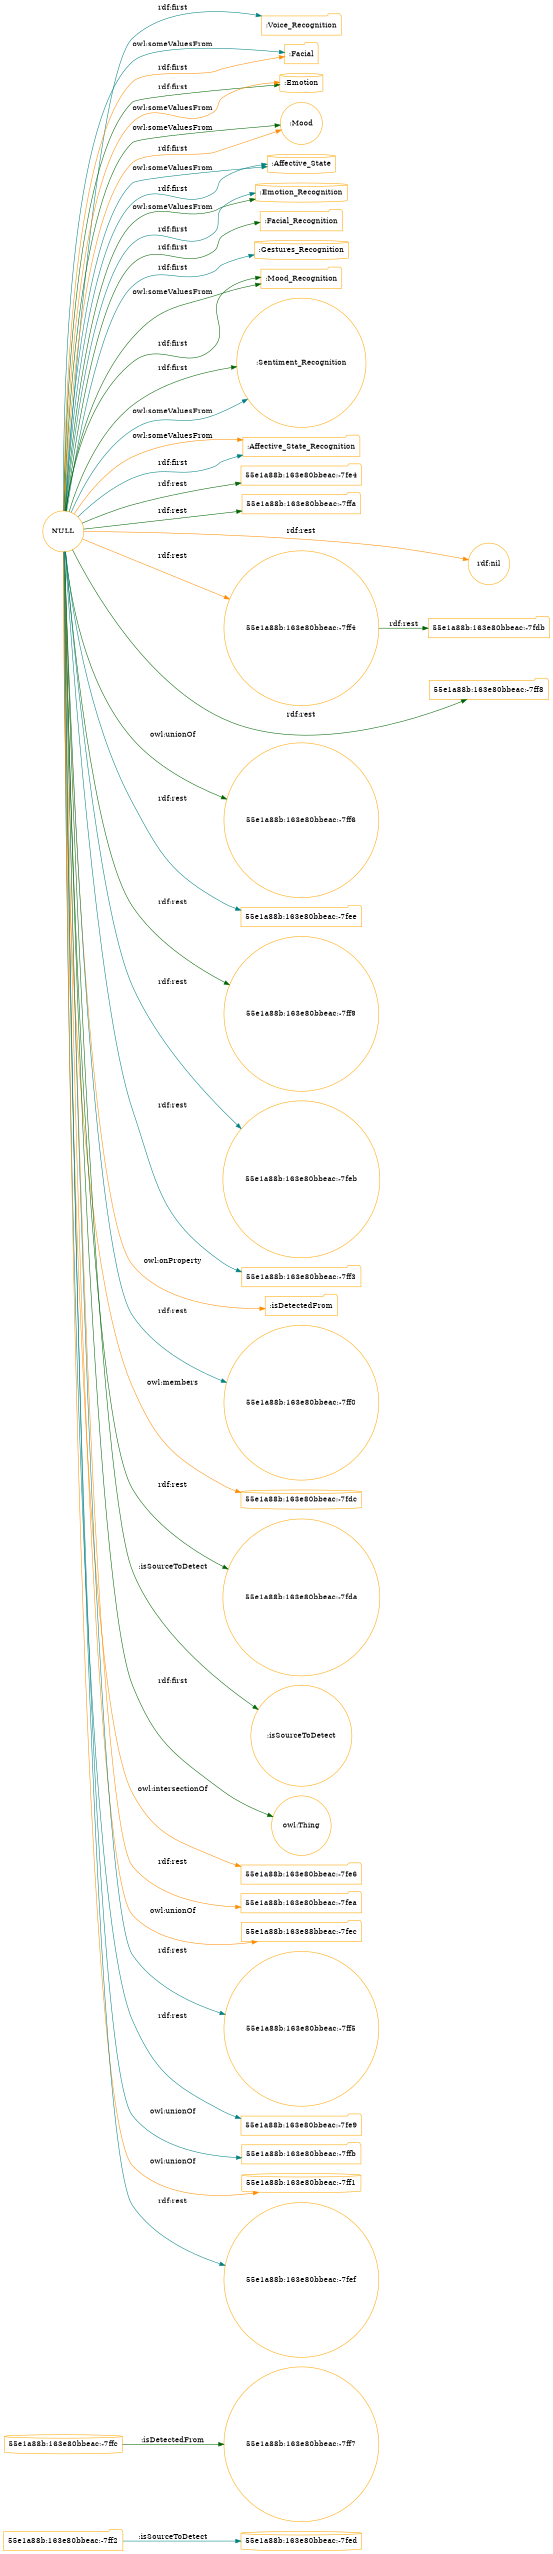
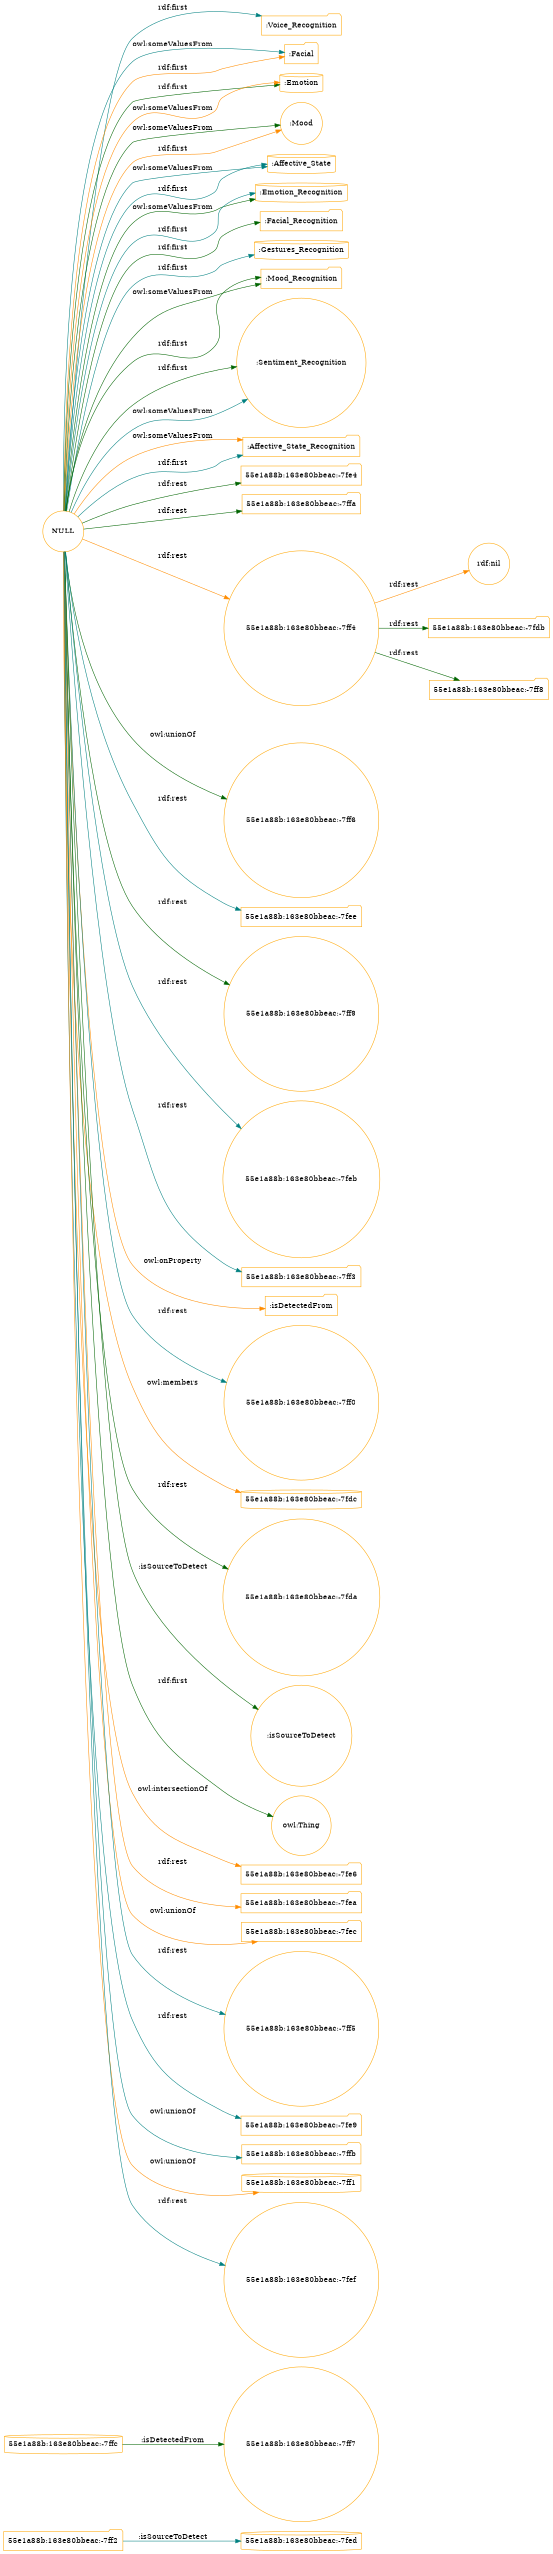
  digraph {
    rankdir=LR
    node [color=orange shape=folder]
    edge [color=teal]
    "55e1a88b:163e80bbeac:-7fed" [shape=cylinder]
    "55e1a88b:163e80bbeac:-7ff2"
    "55e1a88b:163e80bbeac:-7ffc" [shape=cylinder]
    "55e1a88b:163e80bbeac:-7ff7" [shape=circle]
    NULL [shape=circle]
    ":Voice_Recognition"
    n7 [label=":Facial"]
    ":Emotion" [shape=cylinder]
    ":Mood" [shape=circle]
    ":Affective_State" [shape=cylinder]
    ":Emotion_Recognition" [shape=cylinder]
    ":Facial_Recognition"
    ":Gestures_Recognition" [shape=cylinder]
    ":Mood_Recognition"
    ":Sentiment_Recognition" [shape=circle]
    ":Affective_State_Recognition"
    "55e1a88b:163e80bbeac:-7fe4"
    "55e1a88b:163e80bbeac:-7ffa"
    "55e1a88b:163e80bbeac:-7ff4" [shape=circle]
    "55e1a88b:163e80bbeac:-7ff6" [shape=circle]
    "55e1a88b:163e80bbeac:-7fee"
    "55e1a88b:163e80bbeac:-7ff9" [shape=circle]
    "55e1a88b:163e80bbeac:-7feb" [shape=circle]
    "55e1a88b:163e80bbeac:-7ff3"
    "rdf:nil" [shape=circle]
    ":isDetectedFrom"
    "55e1a88b:163e80bbeac:-7ff0" [shape=circle]
    "55e1a88b:163e80bbeac:-7fdc" [shape=cylinder]
    "55e1a88b:163e80bbeac:-7fda" [shape=circle]
    ":isSourceToDetect" [shape=circle]
    "owl:Thing" [shape=circle]
    "55e1a88b:163e80bbeac:-7fe6"
    "55e1a88b:163e80bbeac:-7ff8"
    "55e1a88b:163e80bbeac:-7fea"
-   "55e1a88b:163e80bbeac:-7fec" [label="55e1a88b:163e88bbeac:-7fec"]
+   "55e1a88b:163e80bbeac:-7fec"
    "55e1a88b:163e80bbeac:-7ff5" [shape=circle]
    "55e1a88b:163e80bbeac:-7fe9"
    "55e1a88b:163e80bbeac:-7ffb"
    "55e1a88b:163e80bbeac:-7ff1" [shape=cylinder]
    "55e1a88b:163e80bbeac:-7fef" [shape=circle]
    "55e1a88b:163e80bbeac:-7fdb"
    "55e1a88b:163e80bbeac:-7ff2" -> "55e1a88b:163e80bbeac:-7fed" [label=":isSourceToDetect"]
    "55e1a88b:163e80bbeac:-7ffc" -> "55e1a88b:163e80bbeac:-7ff7" [color=darkgreen label=":isDetectedFrom"]
    NULL -> ":Voice_Recognition" [label="rdf:first"]
    NULL -> n7 [label="owl:someValuesFrom"]
    NULL -> n7 [color=darkorange label="rdf:first"]
    NULL -> ":Emotion" [color=darkgreen label="rdf:first"]
    NULL -> ":Emotion" [color=darkorange label="owl:someValuesFrom"]
    NULL -> ":Mood" [color=darkgreen label="owl:someValuesFrom"]
    NULL -> ":Mood" [color=darkorange label="rdf:first"]
    NULL -> ":Affective_State" [label="owl:someValuesFrom"]
    NULL -> ":Affective_State" [label="rdf:first"]
    NULL -> ":Emotion_Recognition" [color=darkgreen label="owl:someValuesFrom"]
    NULL -> ":Emotion_Recognition" [label="rdf:first"]
    NULL -> ":Facial_Recognition" [color=darkgreen label="rdf:first"]
    NULL -> ":Gestures_Recognition" [label="rdf:first"]
    NULL -> ":Mood_Recognition" [color=darkgreen label="owl:someValuesFrom"]
    NULL -> ":Mood_Recognition" [color=darkgreen label="rdf:first"]
    NULL -> ":Sentiment_Recognition" [color=darkgreen label="rdf:first"]
    NULL -> ":Sentiment_Recognition" [label="owl:someValuesFrom"]
    NULL -> ":Affective_State_Recognition" [color=darkorange label="owl:someValuesFrom"]
    NULL -> ":Affective_State_Recognition" [label="rdf:first"]
    NULL -> "55e1a88b:163e80bbeac:-7fe4" [color=darkgreen label="rdf:rest"]
    NULL -> "55e1a88b:163e80bbeac:-7ffa" [color=darkgreen label="rdf:rest"]
    NULL -> "55e1a88b:163e80bbeac:-7ff4" [color=darkorange label="rdf:rest"]
    NULL -> "55e1a88b:163e80bbeac:-7ff6" [color=darkgreen label="owl:unionOf"]
    NULL -> "55e1a88b:163e80bbeac:-7fee" [label="rdf:rest"]
    NULL -> "55e1a88b:163e80bbeac:-7ff9" [color=darkgreen label="rdf:rest"]
    NULL -> "55e1a88b:163e80bbeac:-7feb" [label="rdf:rest"]
    NULL -> "55e1a88b:163e80bbeac:-7ff3" [label="rdf:rest"]
-   NULL -> "rdf:nil" [color=darkorange label="rdf:rest"]
+   "55e1a88b:163e80bbeac:-7ff4" -> "rdf:nil" [color=darkorange label="rdf:rest"]
    NULL -> ":isDetectedFrom" [color=darkorange label="owl:onProperty"]
    NULL -> "55e1a88b:163e80bbeac:-7ff0" [label="rdf:rest"]
    NULL -> "55e1a88b:163e80bbeac:-7fdc" [color=darkorange label="owl:members"]
    NULL -> "55e1a88b:163e80bbeac:-7fda" [color=darkgreen label="rdf:rest"]
    NULL -> ":isSourceToDetect" [color=darkgreen label=":isSourceToDetect"]
    NULL -> "owl:Thing" [color=darkgreen label="rdf:first"]
    NULL -> "55e1a88b:163e80bbeac:-7fe6" [color=darkorange label="owl:intersectionOf"]
-   NULL -> "55e1a88b:163e80bbeac:-7ff8" [color=darkgreen label="rdf:rest"]
+   "55e1a88b:163e80bbeac:-7ff4" -> "55e1a88b:163e80bbeac:-7ff8" [color=darkgreen label="rdf:rest"]
    NULL -> "55e1a88b:163e80bbeac:-7fea" [color=darkorange label="rdf:rest"]
    NULL -> "55e1a88b:163e80bbeac:-7fec" [color=darkorange label="owl:unionOf"]
    NULL -> "55e1a88b:163e80bbeac:-7ff5" [label="rdf:rest"]
    NULL -> "55e1a88b:163e80bbeac:-7fe9" [label="rdf:rest"]
    NULL -> "55e1a88b:163e80bbeac:-7ffb" [label="owl:unionOf"]
    NULL -> "55e1a88b:163e80bbeac:-7ff1" [color=darkorange label="owl:unionOf"]
    NULL -> "55e1a88b:163e80bbeac:-7fef" [label="rdf:rest"]
    "55e1a88b:163e80bbeac:-7ff4" -> "55e1a88b:163e80bbeac:-7fdb" [color=darkgreen label="rdf:rest"]
  }
